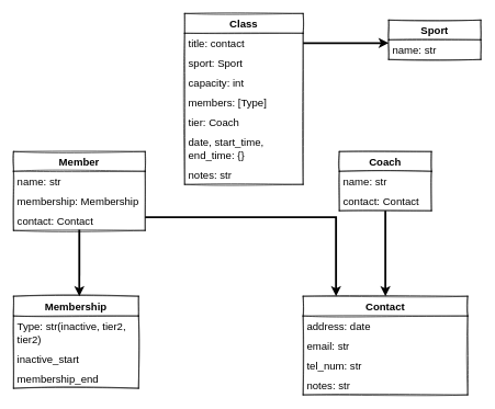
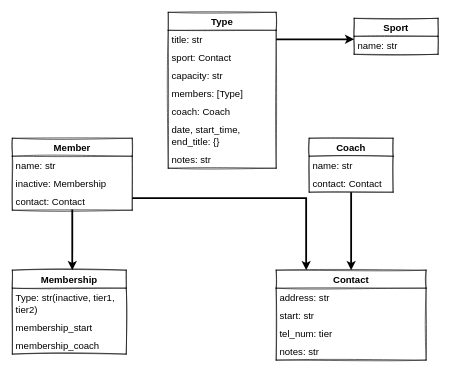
  <mxCell id="0" />
  <mxCell id="1" parent="0" />
  <mxCell id="2" value="Member" style="swimlane;fontStyle=1;childLayout=stackLayout;horizontal=1;startSize=30;horizontalStack=0;resizeParent=1;resizeParentMax=0;resizeLast=0;collapsible=1;marginBottom=0;sketch=1;fillStyle=auto;fontSize=16;" vertex="1" parent="1"><mxGeometry x="20" y="230" width="200" height="120" as="geometry" /></mxCell>
  <mxCell id="3" value="name: str" style="text;strokeColor=none;fillColor=none;align=left;verticalAlign=middle;spacingLeft=4;spacingRight=4;overflow=hidden;points=[[0,0.5],[1,0.5]];portConstraint=eastwest;rotatable=0;sketch=1;fillStyle=auto;fontSize=16;" vertex="1" parent="2"><mxGeometry y="30" width="200" height="30" as="geometry" /></mxCell>
- <mxCell id="4" value="membership: Membership" style="text;strokeColor=none;fillColor=none;align=left;verticalAlign=middle;spacingLeft=4;spacingRight=4;overflow=hidden;points=[[0,0.5],[1,0.5]];portConstraint=eastwest;rotatable=0;sketch=1;fillStyle=auto;fontSize=16;" vertex="1" parent="2"><mxGeometry y="60" width="200" height="30" as="geometry" /></mxCell>
+ <mxCell id="4" value="inactive: Membership" style="text;strokeColor=none;fillColor=none;align=left;verticalAlign=middle;spacingLeft=4;spacingRight=4;overflow=hidden;points=[[0,0.5],[1,0.5]];portConstraint=eastwest;rotatable=0;sketch=1;fillStyle=auto;fontSize=16;" vertex="1" parent="2"><mxGeometry y="60" width="200" height="30" as="geometry" /></mxCell>
  <mxCell id="5" value="contact: Contact" style="text;strokeColor=none;fillColor=none;align=left;verticalAlign=middle;spacingLeft=4;spacingRight=4;overflow=hidden;points=[[0,0.5],[1,0.5]];portConstraint=eastwest;rotatable=0;sketch=1;fillStyle=auto;fontSize=16;" vertex="1" parent="2"><mxGeometry y="90" width="200" height="30" as="geometry" /></mxCell>
  <mxCell id="6" value="Contact" style="swimlane;fontStyle=1;childLayout=stackLayout;horizontal=1;startSize=30;horizontalStack=0;resizeParent=1;resizeParentMax=0;resizeLast=0;collapsible=1;marginBottom=0;sketch=1;fillStyle=auto;fontSize=16;" vertex="1" parent="1"><mxGeometry x="460" y="450" width="250" height="150" as="geometry" /></mxCell>
- <mxCell id="7" value="address: date" style="text;strokeColor=none;fillColor=none;align=left;verticalAlign=middle;spacingLeft=4;spacingRight=4;overflow=hidden;points=[[0,0.5],[1,0.5]];portConstraint=eastwest;rotatable=0;sketch=1;fillStyle=auto;fontSize=16;" vertex="1" parent="6"><mxGeometry y="30" width="250" height="30" as="geometry" /></mxCell>
- <mxCell id="8" value="email: str" style="text;strokeColor=none;fillColor=none;align=left;verticalAlign=middle;spacingLeft=4;spacingRight=4;overflow=hidden;points=[[0,0.5],[1,0.5]];portConstraint=eastwest;rotatable=0;sketch=1;fillStyle=auto;fontSize=16;" vertex="1" parent="6"><mxGeometry y="60" width="250" height="30" as="geometry" /></mxCell>
- <mxCell id="9" value="tel_num: str" style="text;strokeColor=none;fillColor=none;align=left;verticalAlign=middle;spacingLeft=4;spacingRight=4;overflow=hidden;points=[[0,0.5],[1,0.5]];portConstraint=eastwest;rotatable=0;sketch=1;fillStyle=auto;fontSize=16;" vertex="1" parent="6"><mxGeometry y="90" width="250" height="30" as="geometry" /></mxCell>
+ <mxCell id="7" value="address: str" style="text;strokeColor=none;fillColor=none;align=left;verticalAlign=middle;spacingLeft=4;spacingRight=4;overflow=hidden;points=[[0,0.5],[1,0.5]];portConstraint=eastwest;rotatable=0;sketch=1;fillStyle=auto;fontSize=16;" vertex="1" parent="6"><mxGeometry y="30" width="250" height="30" as="geometry" /></mxCell>
+ <mxCell id="8" value="start: str" style="text;strokeColor=none;fillColor=none;align=left;verticalAlign=middle;spacingLeft=4;spacingRight=4;overflow=hidden;points=[[0,0.5],[1,0.5]];portConstraint=eastwest;rotatable=0;sketch=1;fillStyle=auto;fontSize=16;" vertex="1" parent="6"><mxGeometry y="60" width="250" height="30" as="geometry" /></mxCell>
+ <mxCell id="9" value="tel_num: tier" style="text;strokeColor=none;fillColor=none;align=left;verticalAlign=middle;spacingLeft=4;spacingRight=4;overflow=hidden;points=[[0,0.5],[1,0.5]];portConstraint=eastwest;rotatable=0;sketch=1;fillStyle=auto;fontSize=16;" vertex="1" parent="6"><mxGeometry y="90" width="250" height="30" as="geometry" /></mxCell>
  <mxCell id="10" value="notes: str" style="text;strokeColor=none;fillColor=none;align=left;verticalAlign=middle;spacingLeft=4;spacingRight=4;overflow=hidden;points=[[0,0.5],[1,0.5]];portConstraint=eastwest;rotatable=0;sketch=1;fillStyle=auto;fontSize=16;" vertex="1" parent="6"><mxGeometry y="120" width="250" height="30" as="geometry" /></mxCell>
- <mxCell id="11" value="Class" style="swimlane;fontStyle=1;childLayout=stackLayout;horizontal=1;startSize=30;horizontalStack=0;resizeParent=1;resizeParentMax=0;resizeLast=0;collapsible=1;marginBottom=0;sketch=1;fillStyle=auto;fontSize=16;" vertex="1" parent="1"><mxGeometry x="280" y="20" width="180" height="260" as="geometry"><mxRectangle x="330" y="50" width="60" height="30" as="alternateBounds" /></mxGeometry></mxCell>
- <mxCell id="12" value="title: contact" style="text;strokeColor=none;fillColor=none;align=left;verticalAlign=middle;spacingLeft=4;spacingRight=4;overflow=hidden;points=[[0,0.5],[1,0.5]];portConstraint=eastwest;rotatable=0;sketch=1;fillStyle=auto;fontSize=16;" vertex="1" parent="11"><mxGeometry y="30" width="180" height="30" as="geometry" /></mxCell>
- <mxCell id="13" value="sport: Sport" style="text;strokeColor=none;fillColor=none;align=left;verticalAlign=middle;spacingLeft=4;spacingRight=4;overflow=hidden;points=[[0,0.5],[1,0.5]];portConstraint=eastwest;rotatable=0;sketch=1;fillStyle=auto;fontSize=16;" vertex="1" parent="11"><mxGeometry y="60" width="180" height="30" as="geometry" /></mxCell>
- <mxCell id="14" value="capacity: int" style="text;strokeColor=none;fillColor=none;align=left;verticalAlign=middle;spacingLeft=4;spacingRight=4;overflow=hidden;points=[[0,0.5],[1,0.5]];portConstraint=eastwest;rotatable=0;sketch=1;fillStyle=auto;fontSize=16;" vertex="1" parent="11"><mxGeometry y="90" width="180" height="30" as="geometry" /></mxCell>
+ <mxCell id="11" value="Type" style="swimlane;fontStyle=1;childLayout=stackLayout;horizontal=1;startSize=30;horizontalStack=0;resizeParent=1;resizeParentMax=0;resizeLast=0;collapsible=1;marginBottom=0;sketch=1;fillStyle=auto;fontSize=16;" vertex="1" parent="1"><mxGeometry x="280" y="20" width="180" height="260" as="geometry"><mxRectangle x="330" y="50" width="60" height="30" as="alternateBounds" /></mxGeometry></mxCell>
+ <mxCell id="12" value="title: str" style="text;strokeColor=none;fillColor=none;align=left;verticalAlign=middle;spacingLeft=4;spacingRight=4;overflow=hidden;points=[[0,0.5],[1,0.5]];portConstraint=eastwest;rotatable=0;sketch=1;fillStyle=auto;fontSize=16;" vertex="1" parent="11"><mxGeometry y="30" width="180" height="30" as="geometry" /></mxCell>
+ <mxCell id="13" value="sport: Contact" style="text;strokeColor=none;fillColor=none;align=left;verticalAlign=middle;spacingLeft=4;spacingRight=4;overflow=hidden;points=[[0,0.5],[1,0.5]];portConstraint=eastwest;rotatable=0;sketch=1;fillStyle=auto;fontSize=16;" vertex="1" parent="11"><mxGeometry y="60" width="180" height="30" as="geometry" /></mxCell>
+ <mxCell id="14" value="capacity: str" style="text;strokeColor=none;fillColor=none;align=left;verticalAlign=middle;spacingLeft=4;spacingRight=4;overflow=hidden;points=[[0,0.5],[1,0.5]];portConstraint=eastwest;rotatable=0;sketch=1;fillStyle=auto;fontSize=16;" vertex="1" parent="11"><mxGeometry y="90" width="180" height="30" as="geometry" /></mxCell>
  <mxCell id="15" value="members: [Type]" style="text;strokeColor=none;fillColor=none;align=left;verticalAlign=middle;spacingLeft=4;spacingRight=4;overflow=hidden;points=[[0,0.5],[1,0.5]];portConstraint=eastwest;rotatable=0;sketch=1;fillStyle=auto;fontSize=16;" vertex="1" parent="11"><mxGeometry y="120" width="180" height="30" as="geometry" /></mxCell>
- <mxCell id="16" value="tier: Coach" style="text;strokeColor=none;fillColor=none;align=left;verticalAlign=middle;spacingLeft=4;spacingRight=4;overflow=hidden;points=[[0,0.5],[1,0.5]];portConstraint=eastwest;rotatable=0;sketch=1;fillStyle=auto;fontSize=16;" vertex="1" parent="11"><mxGeometry y="150" width="180" height="30" as="geometry" /></mxCell>
- <mxCell id="17" value="date, start_time, &#10;end_time: {}" style="text;strokeColor=none;fillColor=none;align=left;verticalAlign=middle;spacingLeft=4;spacingRight=4;overflow=hidden;points=[[0,0.5],[1,0.5]];portConstraint=eastwest;rotatable=0;sketch=1;fillStyle=auto;fontSize=16;" vertex="1" parent="11"><mxGeometry y="180" width="180" height="50" as="geometry" /></mxCell>
+ <mxCell id="16" value="coach: Coach" style="text;strokeColor=none;fillColor=none;align=left;verticalAlign=middle;spacingLeft=4;spacingRight=4;overflow=hidden;points=[[0,0.5],[1,0.5]];portConstraint=eastwest;rotatable=0;sketch=1;fillStyle=auto;fontSize=16;" vertex="1" parent="11"><mxGeometry y="150" width="180" height="30" as="geometry" /></mxCell>
+ <mxCell id="17" value="date, start_time, &#10;end_title: {}" style="text;strokeColor=none;fillColor=none;align=left;verticalAlign=middle;spacingLeft=4;spacingRight=4;overflow=hidden;points=[[0,0.5],[1,0.5]];portConstraint=eastwest;rotatable=0;sketch=1;fillStyle=auto;fontSize=16;" vertex="1" parent="11"><mxGeometry y="180" width="180" height="50" as="geometry" /></mxCell>
  <mxCell id="18" value="notes: str" style="text;strokeColor=none;fillColor=none;align=left;verticalAlign=middle;spacingLeft=4;spacingRight=4;overflow=hidden;points=[[0,0.5],[1,0.5]];portConstraint=eastwest;rotatable=0;sketch=1;fillStyle=auto;fontSize=16;" vertex="1" parent="11"><mxGeometry y="230" width="180" height="30" as="geometry" /></mxCell>
  <mxCell id="19" value="Membership" style="swimlane;fontStyle=1;childLayout=stackLayout;horizontal=1;startSize=30;horizontalStack=0;resizeParent=1;resizeParentMax=0;resizeLast=0;collapsible=1;marginBottom=0;sketch=1;fillStyle=auto;fontSize=16;" vertex="1" parent="1"><mxGeometry x="20" y="450" width="190" height="140" as="geometry" /></mxCell>
- <mxCell id="20" value="Type: str(inactive, tier2,&#10;tier2)" style="text;strokeColor=none;fillColor=none;align=left;verticalAlign=middle;spacingLeft=4;spacingRight=4;overflow=hidden;points=[[0,0.5],[1,0.5]];portConstraint=eastwest;rotatable=0;sketch=1;fillStyle=auto;fontSize=16;" vertex="1" parent="19"><mxGeometry y="30" width="190" height="50" as="geometry" /></mxCell>
- <mxCell id="21" value="inactive_start" style="text;strokeColor=none;fillColor=none;align=left;verticalAlign=middle;spacingLeft=4;spacingRight=4;overflow=hidden;points=[[0,0.5],[1,0.5]];portConstraint=eastwest;rotatable=0;sketch=1;fillStyle=auto;fontSize=16;" vertex="1" parent="19"><mxGeometry y="80" width="190" height="30" as="geometry" /></mxCell>
- <mxCell id="22" value="membership_end" style="text;strokeColor=none;fillColor=none;align=left;verticalAlign=middle;spacingLeft=4;spacingRight=4;overflow=hidden;points=[[0,0.5],[1,0.5]];portConstraint=eastwest;rotatable=0;sketch=1;fillStyle=auto;fontSize=16;" vertex="1" parent="19"><mxGeometry y="110" width="190" height="30" as="geometry" /></mxCell>
+ <mxCell id="20" value="Type: str(inactive, tier1,&#10;tier2)" style="text;strokeColor=none;fillColor=none;align=left;verticalAlign=middle;spacingLeft=4;spacingRight=4;overflow=hidden;points=[[0,0.5],[1,0.5]];portConstraint=eastwest;rotatable=0;sketch=1;fillStyle=auto;fontSize=16;" vertex="1" parent="19"><mxGeometry y="30" width="190" height="50" as="geometry" /></mxCell>
+ <mxCell id="21" value="membership_start" style="text;strokeColor=none;fillColor=none;align=left;verticalAlign=middle;spacingLeft=4;spacingRight=4;overflow=hidden;points=[[0,0.5],[1,0.5]];portConstraint=eastwest;rotatable=0;sketch=1;fillStyle=auto;fontSize=16;" vertex="1" parent="19"><mxGeometry y="80" width="190" height="30" as="geometry" /></mxCell>
+ <mxCell id="22" value="membership_coach" style="text;strokeColor=none;fillColor=none;align=left;verticalAlign=middle;spacingLeft=4;spacingRight=4;overflow=hidden;points=[[0,0.5],[1,0.5]];portConstraint=eastwest;rotatable=0;sketch=1;fillStyle=auto;fontSize=16;" vertex="1" parent="19"><mxGeometry y="110" width="190" height="30" as="geometry" /></mxCell>
  <mxCell id="23" value="Coach" style="swimlane;fontStyle=1;childLayout=stackLayout;horizontal=1;startSize=30;horizontalStack=0;resizeParent=1;resizeParentMax=0;resizeLast=0;collapsible=1;marginBottom=0;sketch=1;fillStyle=auto;fontSize=16;" vertex="1" parent="1"><mxGeometry x="515" y="230" width="140" height="90" as="geometry" /></mxCell>
  <mxCell id="24" value="name: str" style="text;strokeColor=none;fillColor=none;align=left;verticalAlign=middle;spacingLeft=4;spacingRight=4;overflow=hidden;points=[[0,0.5],[1,0.5]];portConstraint=eastwest;rotatable=0;sketch=1;fillStyle=auto;fontSize=16;" vertex="1" parent="23"><mxGeometry y="30" width="140" height="30" as="geometry" /></mxCell>
  <mxCell id="25" value="contact: Contact" style="text;strokeColor=none;fillColor=none;align=left;verticalAlign=middle;spacingLeft=4;spacingRight=4;overflow=hidden;points=[[0,0.5],[1,0.5]];portConstraint=eastwest;rotatable=0;sketch=1;fillStyle=auto;fontSize=16;" vertex="1" parent="23"><mxGeometry y="60" width="140" height="30" as="geometry" /></mxCell>
  <mxCell id="26" value="" style="endArrow=classic;html=1;rounded=0;fontSize=16;fontStyle=1;strokeWidth=3;exitX=0.5;exitY=0.967;exitDx=0;exitDy=0;exitPerimeter=0;entryX=0.526;entryY=0;entryDx=0;entryDy=0;entryPerimeter=0;" edge="1" parent="1" source="5" target="19"><mxGeometry width="50" height="50" relative="1" as="geometry"><mxPoint x="115" y="420" as="sourcePoint" /><mxPoint x="120" y="480" as="targetPoint" /><Array as="points" /></mxGeometry></mxCell>
  <mxCell id="27" value="" style="endArrow=classic;html=1;rounded=0;fontSize=16;strokeWidth=3;entryX=0.5;entryY=0;entryDx=0;entryDy=0;" edge="1" parent="1" target="6"><mxGeometry width="50" height="50" relative="1" as="geometry"><mxPoint x="585" y="320" as="sourcePoint" /><mxPoint x="585" y="440" as="targetPoint" /><Array as="points" /></mxGeometry></mxCell>
  <mxCell id="28" style="edgeStyle=orthogonalEdgeStyle;rounded=0;orthogonalLoop=1;jettySize=auto;html=1;fontSize=16;strokeWidth=3;" edge="1" parent="1" target="6"><mxGeometry relative="1" as="geometry"><mxPoint x="220" y="330" as="sourcePoint" /><Array as="points"><mxPoint x="510" y="330" /></Array></mxGeometry></mxCell>
  <mxCell id="29" style="edgeStyle=orthogonalEdgeStyle;rounded=0;orthogonalLoop=1;jettySize=auto;html=1;exitX=1;exitY=0.5;exitDx=0;exitDy=0;fontSize=16;strokeWidth=3;" edge="1" parent="1" source="12"><mxGeometry relative="1" as="geometry"><mxPoint x="590" y="65" as="targetPoint" /></mxGeometry></mxCell>
  <mxCell id="30" value="Sport" style="swimlane;fontStyle=1;childLayout=stackLayout;horizontal=1;startSize=30;horizontalStack=0;resizeParent=1;resizeParentMax=0;resizeLast=0;collapsible=1;marginBottom=0;sketch=1;fillStyle=auto;fontSize=16;" vertex="1" parent="1"><mxGeometry x="590" y="30" width="140" height="60" as="geometry" /></mxCell>
  <mxCell id="31" value="name: str" style="text;strokeColor=none;fillColor=none;align=left;verticalAlign=middle;spacingLeft=4;spacingRight=4;overflow=hidden;points=[[0,0.5],[1,0.5]];portConstraint=eastwest;rotatable=0;sketch=1;fillStyle=auto;fontSize=16;" vertex="1" parent="30"><mxGeometry y="30" width="140" height="30" as="geometry" /></mxCell>
